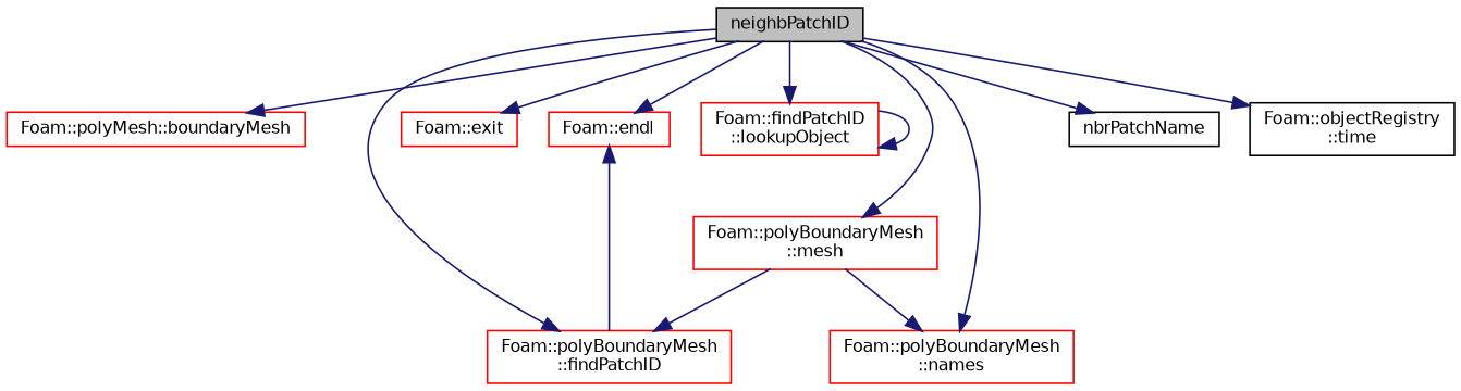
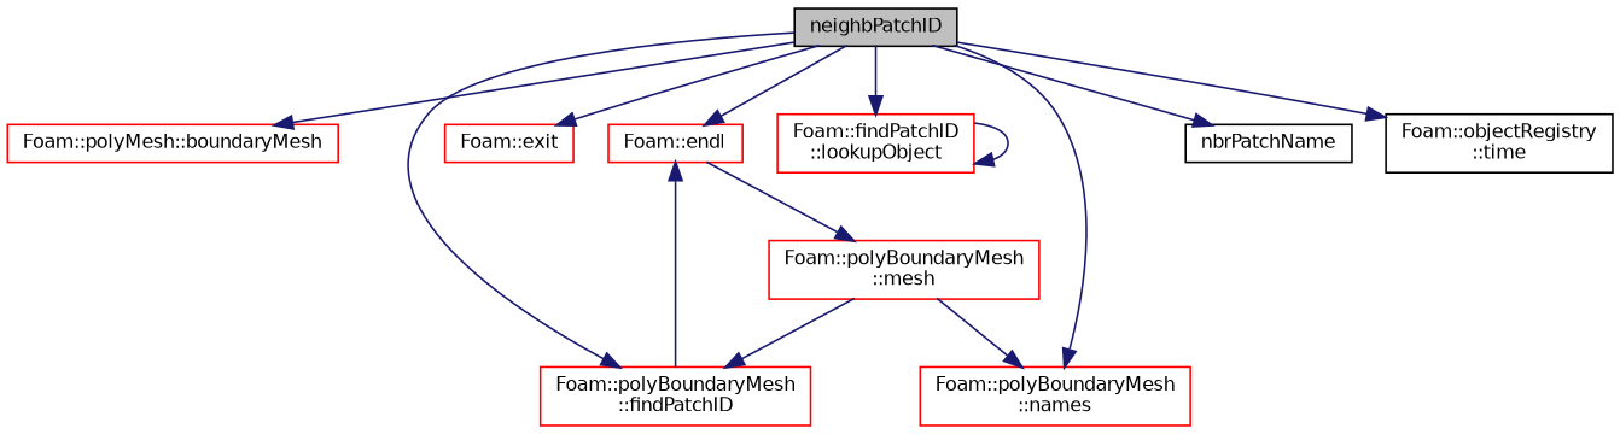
  digraph {
    rankdir=TB
    node [color=red fontname=Helvetica fontsize=10 shape=record]
    edge [color=midnightblue fontname=Helvetica fontsize=10 labelfontname=Helvetica labelfontsize=10 style=solid]
    n1 [color=black fillcolor=grey75 fontcolor=black height=0.2 label=neighbPatchID style=filled width=0.4]
    n2 [height=0.2 label="Foam::polyMesh::boundaryMesh" width=0.4]
    n3 [height=0.2 label="Foam::endl" width=0.4]
    n4 [height=0.2 label="Foam::exit" width=0.4]
    n5 [height=0.2 label="Foam::polyBoundaryMesh\l::findPatchID" width=0.4]
    n6 [height=0.2 label="Foam::findPatchID\l::lookupObject" width=0.4]
    n7 [height=0.2 label="Foam::polyBoundaryMesh\l::mesh" width=0.4]
    n8 [height=0.2 label="Foam::polyBoundaryMesh\l::names" width=0.4]
    n9 [color=black height=0.2 label=nbrPatchName width=0.4]
    n10 [color=black height=0.2 label="Foam::objectRegistry\l::time" width=0.4]
    n1 -> n2
    n1 -> n3
    n1 -> n4
    n1 -> n5
    n1 -> n6
-   n1 -> n7
+   n3 -> n7
    n1 -> n8
    n1 -> n9
    n1 -> n10
    n5 -> n3
    n6 -> n6
    n7 -> n5
    n7 -> n8
  }
